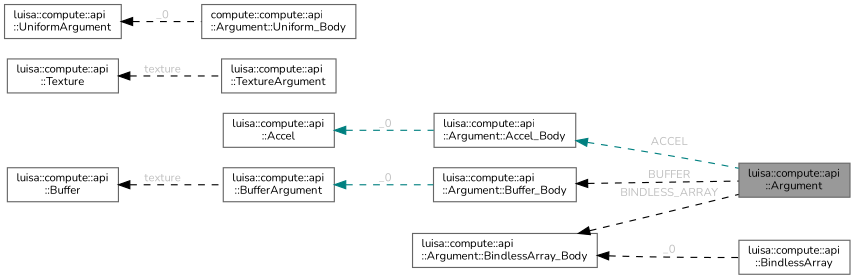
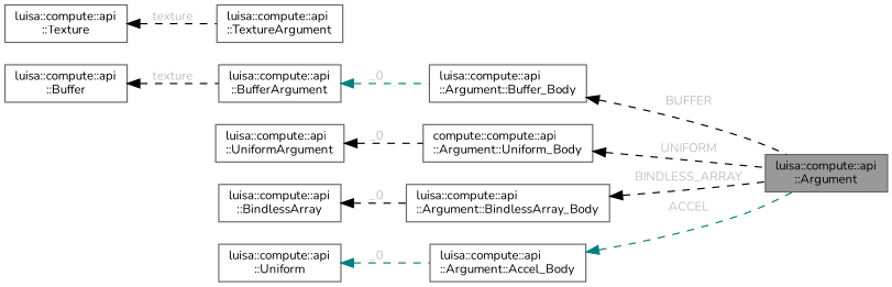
  digraph {
    fontname=Nunito
    rankdir=LR
    node [color=gray40 fillcolor=white fontname=Nunito fontsize=10 shape=box style=filled]
    edge [color=black dir=back fontcolor=grey fontname=Nunito fontsize=10 labelfontname=Helvetica labelfontsize=10 style=dashed]
    n1 [fillcolor=grey60 fontcolor=black height=0.2 label="luisa::compute::api\l::Argument" width=0.4]
    n2 [height=0.2 label="luisa::compute::api\l::Argument::Buffer_Body" width=0.4]
    n3 [height=0.2 label="luisa::compute::api\l::BufferArgument" width=0.4]
    n4 [height=0.2 label="luisa::compute::api\l::Buffer" width=0.4]
    n5 [height=0.2 label="luisa::compute::api\l::TextureArgument" width=0.4]
    n6 [height=0.2 label="luisa::compute::api\l::Texture" width=0.4]
    n7 [height=0.2 label="compute::compute::api\l::Argument::Uniform_Body" width=0.4]
    n8 [height=0.2 label="luisa::compute::api\l::UniformArgument" width=0.4]
    n9 [height=0.2 label="luisa::compute::api\l::Argument::BindlessArray_Body" width=0.4]
    n10 [height=0.2 label="luisa::compute::api\l::BindlessArray" width=0.4]
    n11 [height=0.2 label="luisa::compute::api\l::Argument::Accel_Body" width=0.4]
-   n12 [height=0.2 label="luisa::compute::api\l::Accel" width=0.4]
+   n12 [height=0.2 label="luisa::compute::api\l::Uniform" width=0.4]
    n2 -> n1 [label=" BUFFER"]
    n3 -> n2 [color=teal label=" _0"]
    n4 -> n3 [label=" texture"]
    n6 -> n5 [label=" texture"]
+   n7 -> n1 [label=" UNIFORM"]
    n8 -> n7 [label=" _0"]
    n9 -> n1 [label=" BINDLESS_ARRAY"]
-   n9 -> n10 [label=" _0"]
+   n10 -> n9 [label=" _0"]
    n11 -> n1 [color=teal label=" ACCEL"]
    n12 -> n11 [color=teal label=" _0"]
  }
